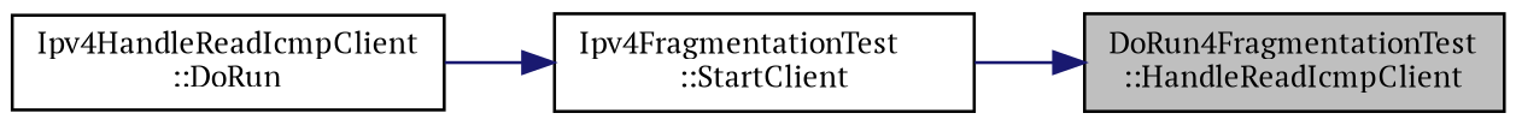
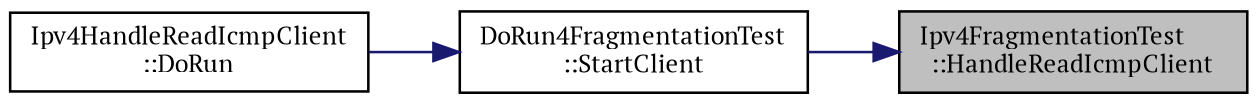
  digraph {
    fontname="PT Serif"
    rankdir=RL
    node [color=black fillcolor=white fontname="PT Serif" fontsize=10 shape=record style=filled]
    edge [color=midnightblue dir=back fontname="PT Serif" fontsize=10 labelfontname=Helvetica labelfontsize=10 style=solid]
-   n1 [fillcolor=grey75 fontcolor=black height=0.2 label="DoRun4FragmentationTest\l::HandleReadIcmpClient" width=0.4]
-   n2 [height=0.2 label="Ipv4FragmentationTest\l::StartClient" width=0.4]
+   n1 [fillcolor=grey75 fontcolor=black height=0.2 label="Ipv4FragmentationTest\l::HandleReadIcmpClient" width=0.4]
+   n2 [height=0.2 label="DoRun4FragmentationTest\l::StartClient" width=0.4]
    n3 [height=0.2 label="Ipv4HandleReadIcmpClient\l::DoRun" width=0.4]
    n1 -> n2
    n2 -> n3
  }
